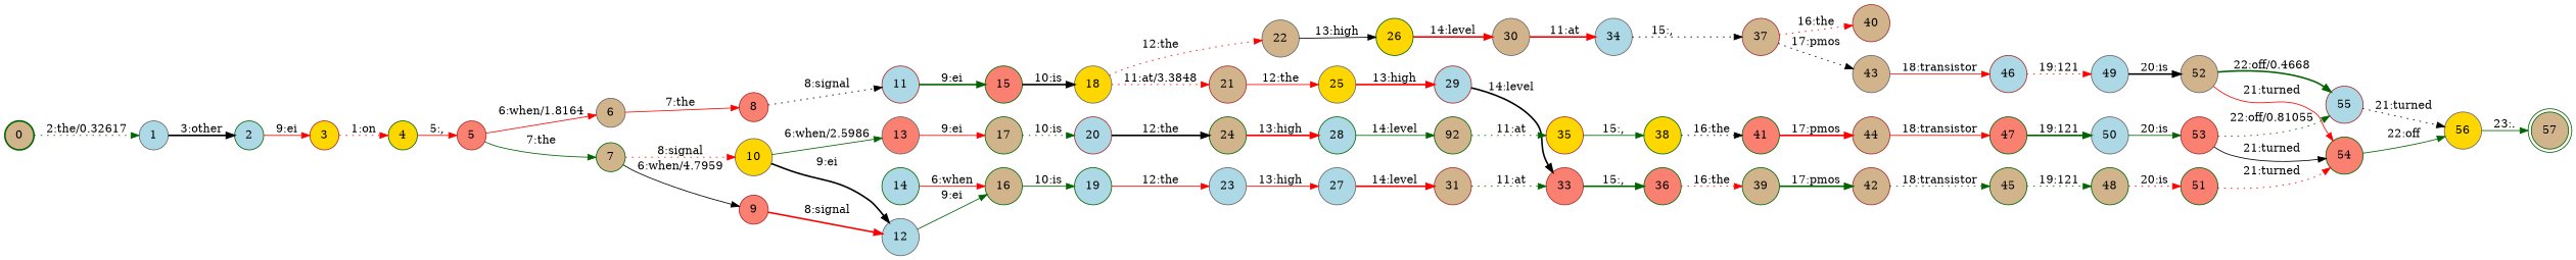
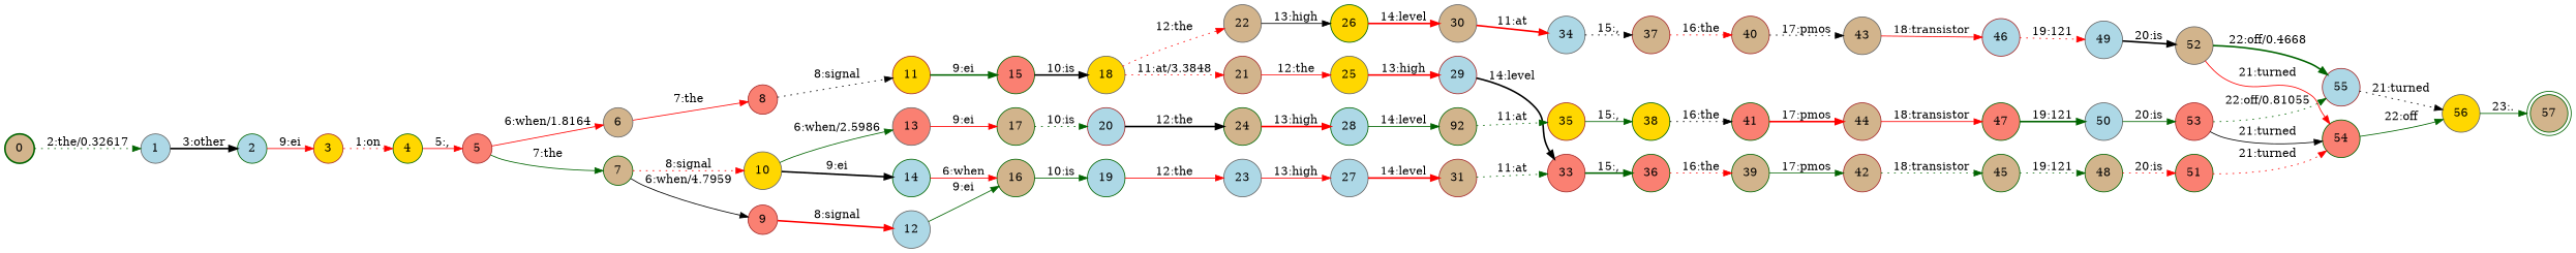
  digraph {
    nodesep=0.25
    rankdir=LR
    ranksep=0.4
    node [color=darkgreen fillcolor=tan fontsize=14 shape=circle style="solid,filled"]
    edge [color=red fontsize=14 style=solid]
    n1 [label=0 style="bold,filled"]
    n2 [color=gray40 fillcolor=lightblue label=1]
    n3 [fillcolor=lightblue label=2]
    n4 [color=brown fillcolor=gold label=3]
    n5 [fillcolor=gold label=4]
    n6 [color=brown fillcolor=salmon label=5]
    n7 [label=7]
    n8 [color=gray40 label=6]
    n9 [color=brown fillcolor=salmon label=9]
    n10 [color=gray40 fillcolor=gold label=10]
    n11 [color=brown fillcolor=salmon label=8]
    n12 [color=gray40 fillcolor=lightblue label=12]
    n13 [color=gray40 fillcolor=salmon label=13]
    n14 [fillcolor=lightblue label=14]
-   n15 [color=brown fillcolor=lightblue label=11]
+   n15 [color=brown fillcolor=gold label=11]
    n16 [fillcolor=salmon label=15]
    n17 [label=16]
    n18 [label=17]
    n19 [color=gray40 fillcolor=gold label=18]
    n20 [fillcolor=lightblue label=19]
    n21 [color=brown fillcolor=lightblue label=20]
    n22 [color=gray40 label=22]
    n23 [color=brown label=21]
    n24 [color=gray40 fillcolor=lightblue label=23]
    n25 [label=24]
    n26 [fillcolor=gold label=26]
    n27 [color=gray40 fillcolor=gold label=25]
    n28 [color=gray40 fillcolor=lightblue label=27]
    n29 [fillcolor=lightblue label=28]
    n30 [color=gray40 label=30]
    n31 [color=brown fillcolor=lightblue label=29]
    n32 [color=brown label=31]
    n33 [label=92]
    n34 [color=brown fillcolor=salmon label=33]
    n35 [color=gray40 fillcolor=lightblue label=34]
    n36 [color=brown fillcolor=gold label=35]
    n37 [fillcolor=salmon label=36]
    n38 [color=brown label=37]
    n39 [fillcolor=gold label=38]
    n40 [label=39]
    n41 [color=brown label=40]
    n42 [fillcolor=salmon label=41]
    n43 [color=brown label=42]
    n44 [color=gray40 label=43]
    n45 [color=brown label=44]
    n46 [label=45]
    n47 [color=brown fillcolor=lightblue label=46]
    n48 [fillcolor=salmon label=47]
    n49 [label=48]
    n50 [color=gray40 fillcolor=lightblue label=49]
    n51 [color=gray40 fillcolor=lightblue label=50]
    n52 [fillcolor=salmon label=51]
    n53 [color=gray40 label=52]
    n54 [color=brown fillcolor=salmon label=53]
    n55 [fillcolor=salmon label=54]
    n56 [color=brown fillcolor=lightblue label=55]
    n57 [color=gray40 fillcolor=gold label=56]
    n58 [label=57 shape=doublecircle]
    n1 -> n2 [color=darkgreen label="2:the/0.32617" style=dotted]
    n2 -> n3 [color=black label="3:other" style=bold]
    n3 -> n4 [label="9:ei"]
    n4 -> n5 [label="1:on" style=dotted]
    n5 -> n6 [label="5:,"]
    n6 -> n7 [color=darkgreen label="7:the"]
    n6 -> n8 [label="6:when/1.8164"]
    n7 -> n9 [color=black label="6:when/4.7959"]
    n7 -> n10 [label="8:signal" style=dotted]
    n8 -> n11 [label="7:the"]
    n9 -> n12 [label="8:signal" style=bold]
    n10 -> n13 [color=darkgreen label="6:when/2.5986"]
-   n10 -> n12 [color=black label="9:ei" style=bold]
+   n10 -> n14 [color=black label="9:ei" style=bold]
    n11 -> n15 [color=black label="8:signal" style=dotted]
    n12 -> n17 [color=darkgreen label="9:ei"]
    n13 -> n18 [label="9:ei"]
    n14 -> n17 [label="6:when"]
    n15 -> n16 [color=darkgreen label="9:ei" style=bold]
    n16 -> n19 [color=black label="10:is" style=bold]
    n17 -> n20 [color=darkgreen label="10:is"]
    n18 -> n21 [color=darkgreen label="10:is" style=dotted]
    n19 -> n22 [label="12:the" style=dotted]
    n19 -> n23 [label="11:at/3.3848" style=dotted]
    n20 -> n24 [label="12:the"]
    n21 -> n25 [color=black label="12:the" style=bold]
    n22 -> n26 [color=black label="13:high"]
    n23 -> n27 [label="12:the"]
    n24 -> n28 [label="13:high"]
    n25 -> n29 [label="13:high" style=bold]
    n26 -> n30 [label="14:level" style=bold]
    n27 -> n31 [label="13:high" style=bold]
    n28 -> n32 [label="14:level" style=bold]
    n29 -> n33 [color=darkgreen label="14:level"]
    n30 -> n35 [label="11:at" style=bold]
    n31 -> n34 [color=black label="14:level" style=bold]
    n32 -> n34 [color=darkgreen label="11:at" style=dotted]
    n33 -> n36 [color=darkgreen label="11:at" style=dotted]
    n34 -> n37 [color=darkgreen label="15:," style=bold]
    n35 -> n38 [color=black label="15:," style=dotted]
    n36 -> n39 [color=darkgreen label="15:,"]
    n37 -> n40 [label="16:the" style=dotted]
    n38 -> n41 [label="16:the" style=dotted]
    n39 -> n42 [color=black label="16:the" style=dotted]
-   n40 -> n43 [color=darkgreen label="17:pmos" style=bold]
-   n38 -> n44 [color=black label="17:pmos" style=dotted]
+   n40 -> n43 [color=darkgreen label="17:pmos"]
+   n41 -> n44 [color=black label="17:pmos" style=dotted]
    n42 -> n45 [label="17:pmos" style=bold]
    n43 -> n46 [color=darkgreen label="18:transistor" style=dotted]
    n44 -> n47 [label="18:transistor"]
    n45 -> n48 [label="18:transistor"]
    n46 -> n49 [color=darkgreen label="19:121" style=dotted]
    n47 -> n50 [label="19:121" style=dotted]
    n48 -> n51 [color=darkgreen label="19:121" style=bold]
    n49 -> n52 [label="20:is" style=dotted]
    n50 -> n53 [color=black label="20:is" style=bold]
    n51 -> n54 [color=darkgreen label="20:is"]
    n52 -> n55 [label="21:turned" style=dotted]
    n53 -> n55 [label="21:turned"]
    n53 -> n56 [color=darkgreen label="22:off/0.4668" style=bold]
    n54 -> n55 [color=black label="21:turned"]
    n54 -> n56 [color=darkgreen label="22:off/0.81055" style=dotted]
    n55 -> n57 [color=darkgreen label="22:off"]
    n56 -> n57 [color=black label="21:turned" style=dotted]
    n57 -> n58 [color=darkgreen label="23:."]
  }
